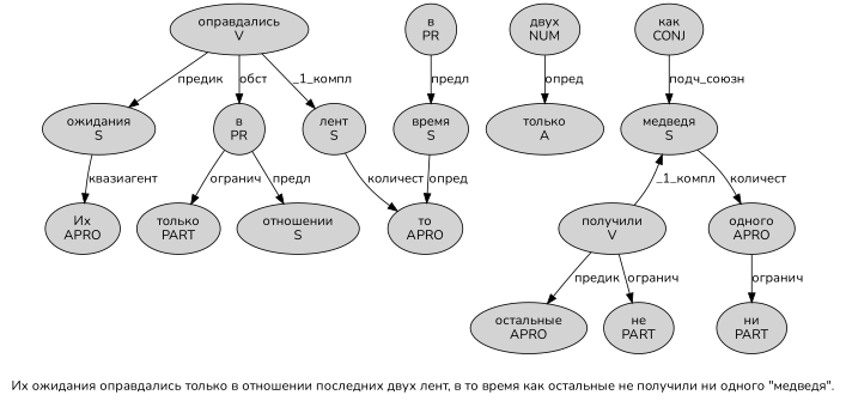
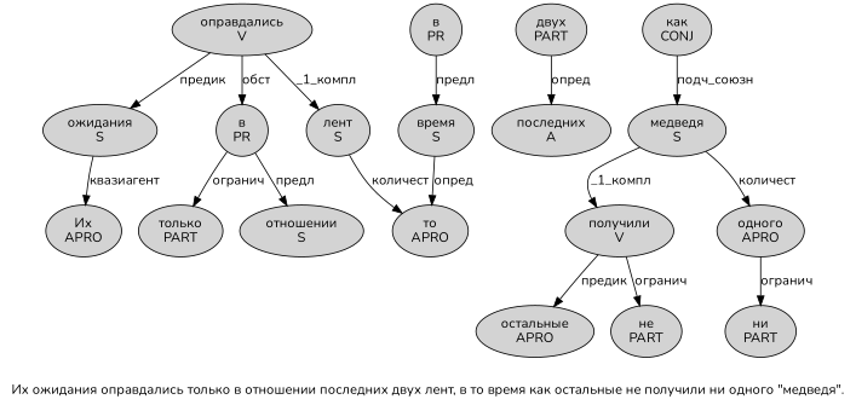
  digraph {
    fontname=Nunito
    label="Их ожидания оправдались только в отношении последних двух лент, в то время как остальные не получили ни одного \"медведя\"."
    node [fillcolor=lightgray fontname=Nunito penwidth=1 shape=ellipse style=filled]
    edge [fontname=Nunito]
    n1 [label="Их\nAPRO"]
    n2 [label="ожидания\nS"]
    n3 [label="оправдались\nV"]
    n4 [label="в\nPR"]
    n5 [label="лент\nS"]
    n6 [label="только\nPART"]
    n7 [label="отношении\nS"]
    n8 [label="то\nAPRO"]
-   n9 [label="только\nA"]
-   n10 [label="двух\nNUM"]
+   n9 [label="последних\nA"]
+   n10 [label="двух\nPART"]
    n11 [label="в\nPR"]
    n12 [label="время\nS"]
    n13 [label="как\nCONJ"]
    n14 [label="медведя\nS"]
    n15 [label="получили\nV"]
    n16 [label="остальные\nAPRO"]
    n17 [label="не\nPART"]
    n18 [label="одного\nAPRO"]
    n19 [label="ни\nPART"]
    n2 -> n1 [label="квазиагент"]
    n3 -> n2 [label="предик"]
    n3 -> n4 [label="обст"]
    n3 -> n5 [label="_1_компл"]
    n4 -> n6 [label="огранич"]
    n4 -> n7 [label="предл"]
    n5 -> n8 [label="количест"]
    n10 -> n9 [label="опред"]
    n11 -> n12 [label="предл"]
    n12 -> n8 [label="опред"]
    n13 -> n14 [label="подч_союзн"]
    n14 -> n18 [label="количест"]
-   n15 -> n14 [label="_1_компл"]
+   n14 -> n15 [label="_1_компл"]
    n15 -> n16 [label="предик"]
    n15 -> n17 [label="огранич"]
    n18 -> n19 [label="огранич"]
  }
